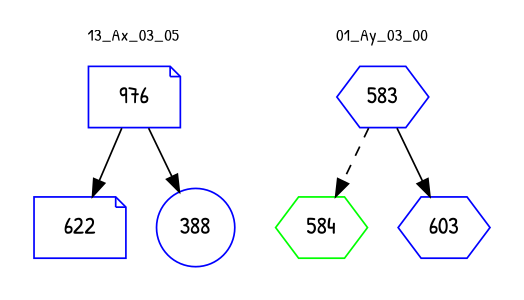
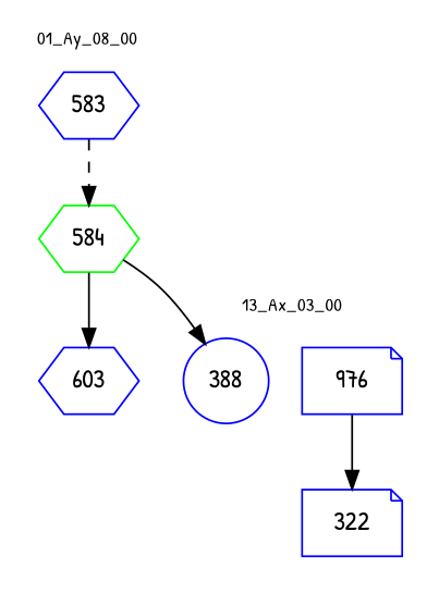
  digraph {
    fontname="Patrick Hand"
    node [color=blue fontname="Patrick Hand" shape=hexagon]
    edge [color=black fontname="Patrick Hand" style=solid]
    n1 [label=976 shape=note]
-   n2 [label=622 shape=note]
+   n2 [label=322 shape=note]
    n3 [label=388 shape=circle]
    n4 [label=583]
    n5 [color=green label=584]
    n6 [label=603]
    subgraph cluster_1 {
      color=white
      fontsize=10
-     label="13_Ax_03_05"
+     label="13_Ax_03_00"
      n1
      n2
      n3
    }
    subgraph cluster_2 {
      color=white
      fontsize=10
-     label="01_Ay_03_00"
+     label="01_Ay_08_00"
      n4
      n5
      n6
    }
    n1 -> n2
-   n1 -> n3
+   n5 -> n3
    n4 -> n5 [style=dashed]
-   n4 -> n6
+   n5 -> n6
  }
